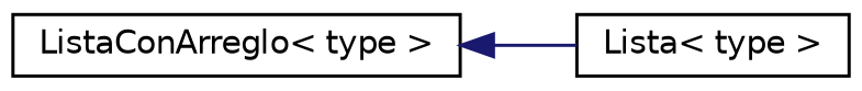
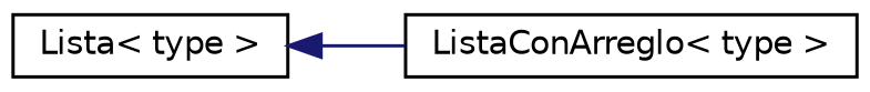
  digraph {
    rankdir=LR
    node [color=black fillcolor=white fontname=Helvetica fontsize=10 shape=record style=filled]
    n1 [height=0.2 label="Lista\< type \>" width=0.4]
    n2 [height=0.2 label="ListaConArreglo\< type \>" width=0.4]
-   n2 -> n1 [color=midnightblue dir=back fontname=Helvetica fontsize=10 labelfontname=Helvetica labelfontsize=10 style=solid]
+   n1 -> n2 [color=midnightblue dir=back fontname=Helvetica fontsize=10 labelfontname=Helvetica labelfontsize=10 style=solid]
  }
